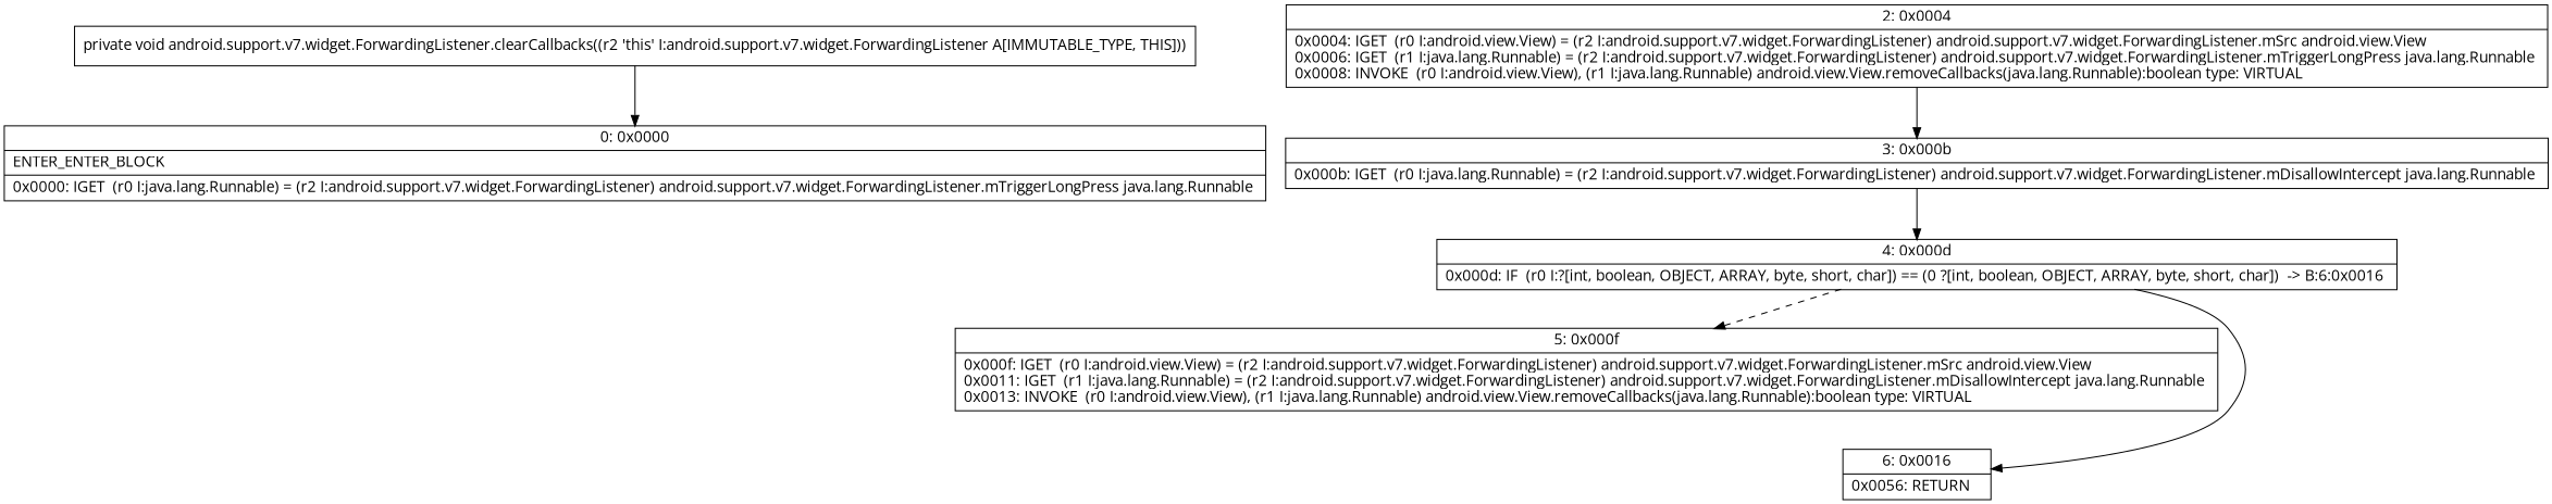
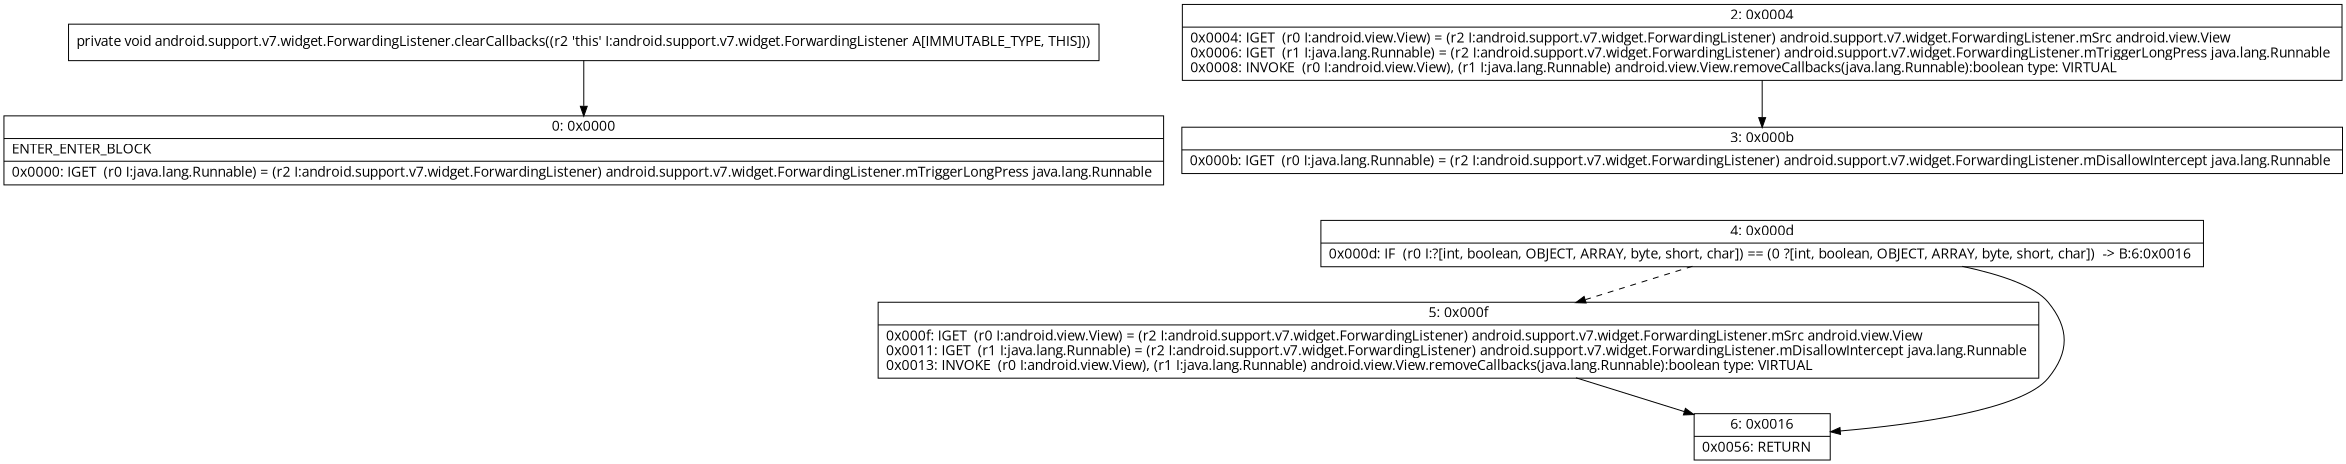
  digraph {
    fontname="Open Sans"
    node [fontname="Open Sans" shape=record]
    edge [fontname="Open Sans"]
    n1 [label="{0\:\ 0x0000|ENTER_ENTER_BLOCK\l|0x0000: IGET  (r0 I:java.lang.Runnable) = (r2 I:android.support.v7.widget.ForwardingListener) android.support.v7.widget.ForwardingListener.mTriggerLongPress java.lang.Runnable \l}"]
    n2 [label="{2\:\ 0x0004|0x0004: IGET  (r0 I:android.view.View) = (r2 I:android.support.v7.widget.ForwardingListener) android.support.v7.widget.ForwardingListener.mSrc android.view.View \l0x0006: IGET  (r1 I:java.lang.Runnable) = (r2 I:android.support.v7.widget.ForwardingListener) android.support.v7.widget.ForwardingListener.mTriggerLongPress java.lang.Runnable \l0x0008: INVOKE  (r0 I:android.view.View), (r1 I:java.lang.Runnable) android.view.View.removeCallbacks(java.lang.Runnable):boolean type: VIRTUAL \l}"]
    n3 [label="{3\:\ 0x000b|0x000b: IGET  (r0 I:java.lang.Runnable) = (r2 I:android.support.v7.widget.ForwardingListener) android.support.v7.widget.ForwardingListener.mDisallowIntercept java.lang.Runnable \l}"]
    n4 [label="{4\:\ 0x000d|0x000d: IF  (r0 I:?[int, boolean, OBJECT, ARRAY, byte, short, char]) == (0 ?[int, boolean, OBJECT, ARRAY, byte, short, char])  \-\> B:6:0x0016 \l}"]
    n5 [label="{5\:\ 0x000f|0x000f: IGET  (r0 I:android.view.View) = (r2 I:android.support.v7.widget.ForwardingListener) android.support.v7.widget.ForwardingListener.mSrc android.view.View \l0x0011: IGET  (r1 I:java.lang.Runnable) = (r2 I:android.support.v7.widget.ForwardingListener) android.support.v7.widget.ForwardingListener.mDisallowIntercept java.lang.Runnable \l0x0013: INVOKE  (r0 I:android.view.View), (r1 I:java.lang.Runnable) android.view.View.removeCallbacks(java.lang.Runnable):boolean type: VIRTUAL \l}"]
    n6 [label="{6\:\ 0x0016|0x0056: RETURN   \l}"]
    n7 [label="{private void android.support.v7.widget.ForwardingListener.clearCallbacks((r2 'this' I:android.support.v7.widget.ForwardingListener A[IMMUTABLE_TYPE, THIS])) }"]
    n2 -> n3
-   n3 -> n4
    n4 -> n5 [style=dashed]
    n4 -> n6
+   n5 -> n6
    n7 -> n1
  }
